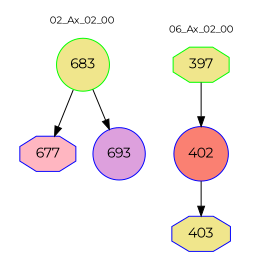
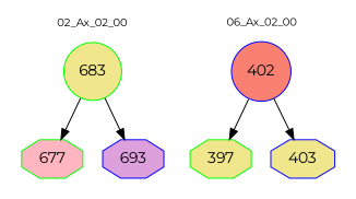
  digraph {
    fontname=Montserrat
    node [color=green fillcolor=khaki fontname=Montserrat shape=circle style=filled]
    edge [color=black fontname=Montserrat]
    n1 [label=683]
-   n2 [color=blue fillcolor=lightpink label=677 shape=octagon]
-   n3 [color=blue fillcolor=plum label=693]
+   n2 [fillcolor=lightpink label=677 shape=octagon]
+   n3 [color=blue fillcolor=plum label=693 shape=octagon]
    n4 [color=blue fillcolor=salmon label=402]
    n5 [label=397 shape=octagon]
    n6 [color=blue label=403 shape=octagon]
    subgraph cluster_1 {
      color=white
      fontsize=10
      label="02_Ax_02_00"
      n1
      n2
      n3
    }
    subgraph cluster_2 {
      color=white
      fontsize=10
      label="06_Ax_02_00"
      n4
      n5
      n6
    }
    n1 -> n2
    n1 -> n3
-   n5 -> n4
+   n4 -> n5
    n4 -> n6
  }
